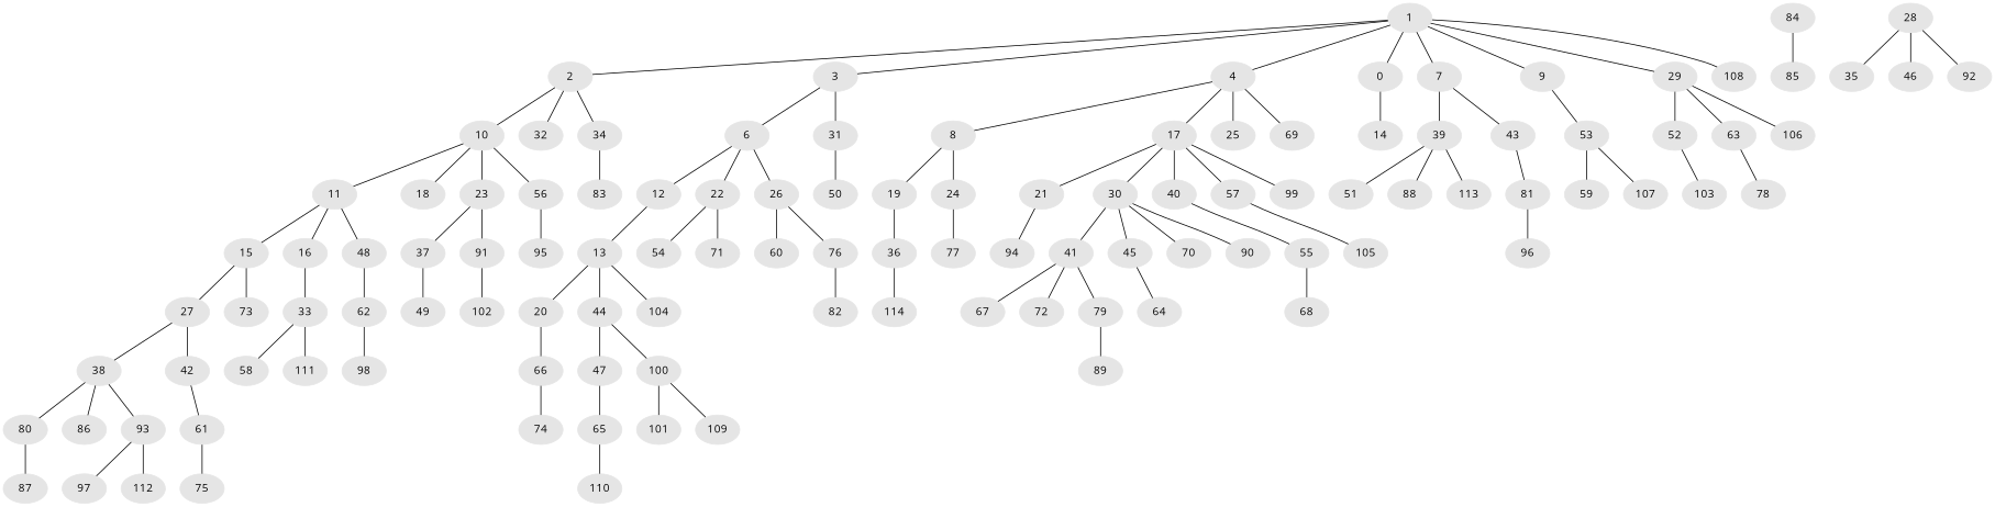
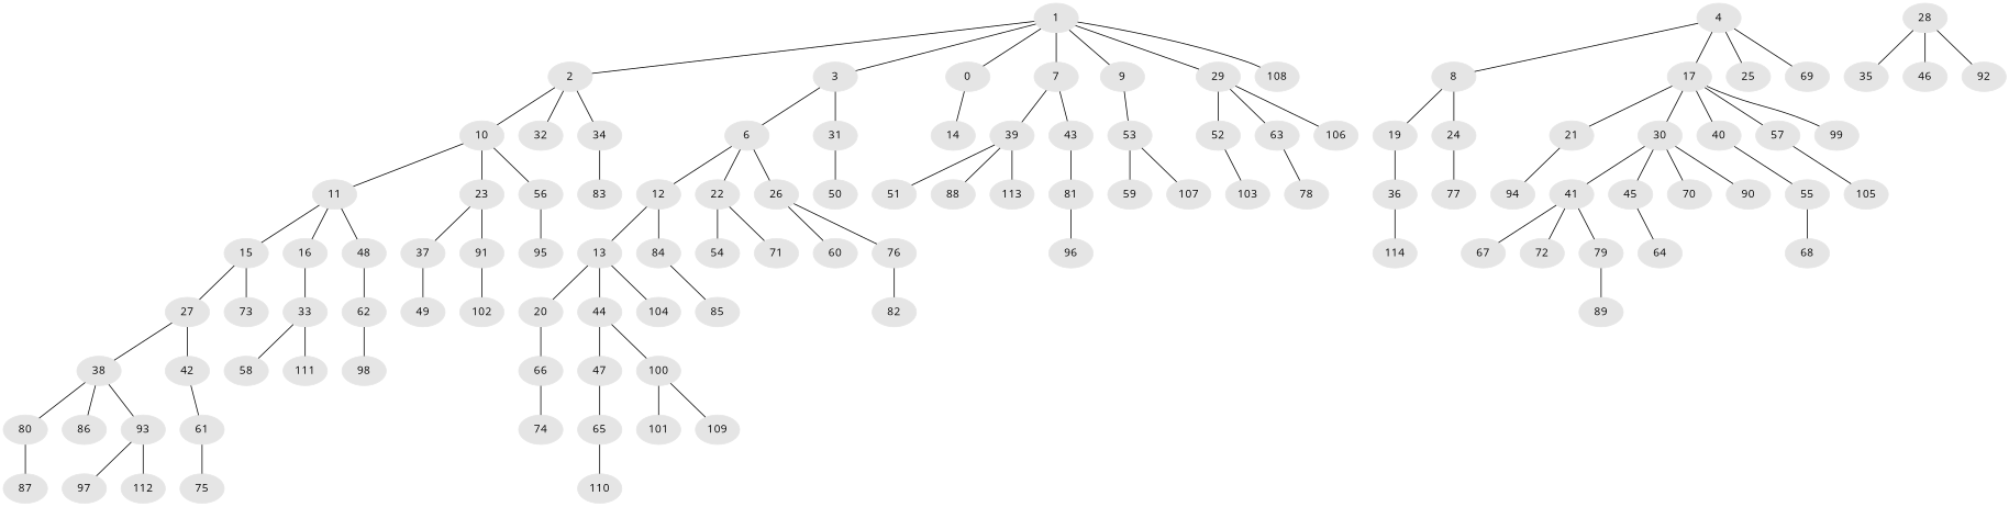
  graph {
    fontname="Open Sans"
    node [color=gray90 fontname="Open Sans" style=filled]
    edge [fontname="Open Sans"]
    1
    2
    3
    4
    n5 [label=0]
    7
    9
    29
    108
    10
    32
    34
    6
    31
    8
    17
    25
    69
    14
    39
    43
    53
    52
    63
    106
    11
-   18
    23
    56
    83
    12
    22
    26
    50
    19
    24
    21
    30
    40
    57
    99
    13
    84
    54
    71
    60
    76
    51
    88
    113
    81
    36
    77
    28
    35
    46
    92
    59
    107
    15
    16
    48
    37
    91
    95
    27
    73
    33
    62
    20
    44
    104
    85
    66
    47
    100
    38
    42
    58
    111
    94
    41
    45
    70
    90
    55
    105
    114
    74
    49
    102
    82
    80
    86
    93
    61
    103
    78
    67
    72
    79
    64
    87
    97
    112
    68
    89
    75
    96
    65
    101
    109
    110
    98
    1 -- 2
    1 -- 3
-   1 -- 4
    1 -- n5
    1 -- 7
    1 -- 9
    1 -- 29
    1 -- 108
    2 -- 10
    2 -- 32
    2 -- 34
    3 -- 6
    3 -- 31
    4 -- 8
    4 -- 17
    4 -- 25
    4 -- 69
    n5 -- 14
    7 -- 39
    7 -- 43
    9 -- 53
    29 -- 52
    29 -- 63
    29 -- 106
    10 -- 11
-   10 -- 18
    10 -- 23
    10 -- 56
    34 -- 83
    6 -- 12
    6 -- 22
    6 -- 26
    31 -- 50
    8 -- 19
    8 -- 24
    17 -- 21
    17 -- 30
    17 -- 40
    17 -- 57
    17 -- 99
    39 -- 51
    39 -- 88
    39 -- 113
    43 -- 81
    53 -- 59
    53 -- 107
    52 -- 103
    63 -- 78
    11 -- 15
    11 -- 16
    11 -- 48
    23 -- 37
    23 -- 91
    56 -- 95
    12 -- 13
+   12 -- 84
    22 -- 54
    22 -- 71
    26 -- 60
    26 -- 76
    19 -- 36
    24 -- 77
    21 -- 94
    30 -- 41
    30 -- 45
    30 -- 70
    30 -- 90
    40 -- 55
    57 -- 105
    13 -- 20
    13 -- 44
    13 -- 104
    84 -- 85
    76 -- 82
    81 -- 96
    36 -- 114
    28 -- 35
    28 -- 46
    28 -- 92
    15 -- 27
    15 -- 73
    16 -- 33
    48 -- 62
    37 -- 49
    91 -- 102
    27 -- 38
    27 -- 42
    33 -- 58
    33 -- 111
    62 -- 98
    20 -- 66
    44 -- 47
    44 -- 100
    66 -- 74
    47 -- 65
    100 -- 101
    100 -- 109
    38 -- 80
    38 -- 86
    38 -- 93
    42 -- 61
    41 -- 67
    41 -- 72
    41 -- 79
    45 -- 64
    55 -- 68
    80 -- 87
    93 -- 97
    93 -- 112
    61 -- 75
    79 -- 89
    65 -- 110
  }
